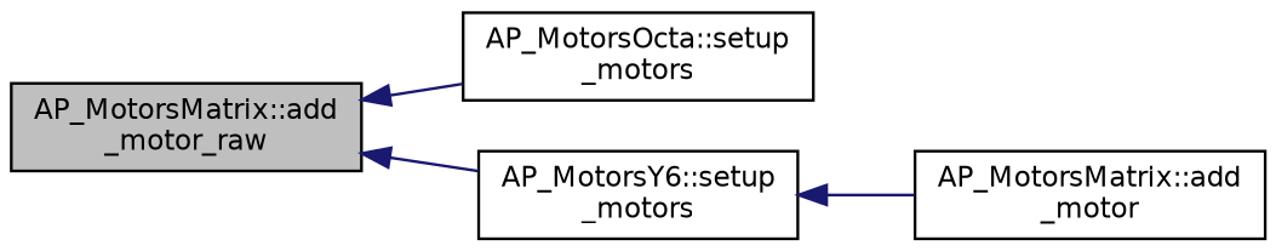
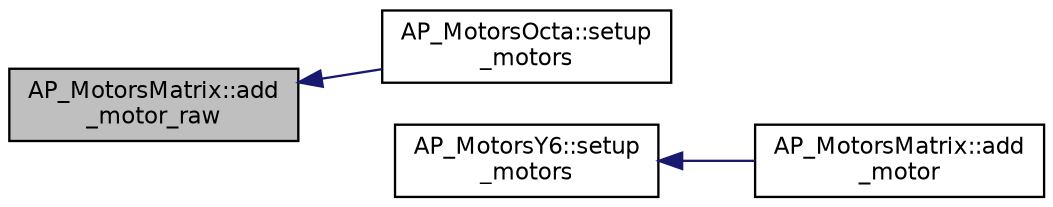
  digraph {
    rankdir=LR
    node [color=black fillcolor=white fontname=Helvetica fontsize=10 shape=record style=filled]
    edge [color=midnightblue dir=back fontname=Helvetica fontsize=10 labelfontname=Helvetica labelfontsize=10 style=solid]
    n1 [fillcolor=grey75 fontcolor=black height=0.2 label="AP_MotorsMatrix::add\l_motor_raw" width=0.4]
    n2 [height=0.2 label="AP_MotorsOcta::setup\l_motors" width=0.4]
    n3 [height=0.2 label="AP_MotorsY6::setup\l_motors" width=0.4]
    n4 [height=0.2 label="AP_MotorsMatrix::add\l_motor" width=0.4]
    n1 -> n2
-   n1 -> n3
    n3 -> n4
  }
